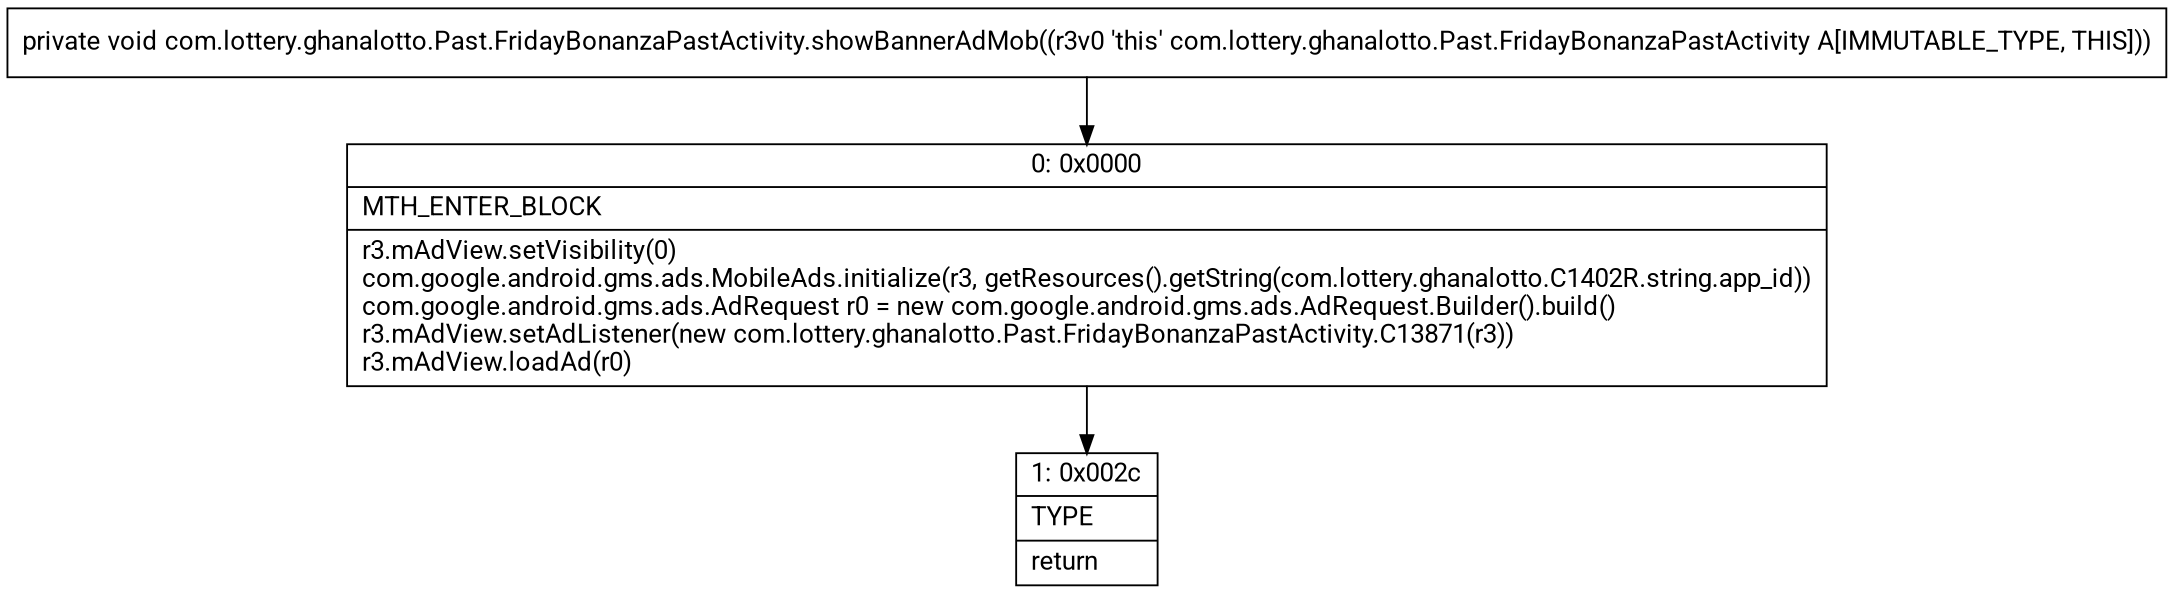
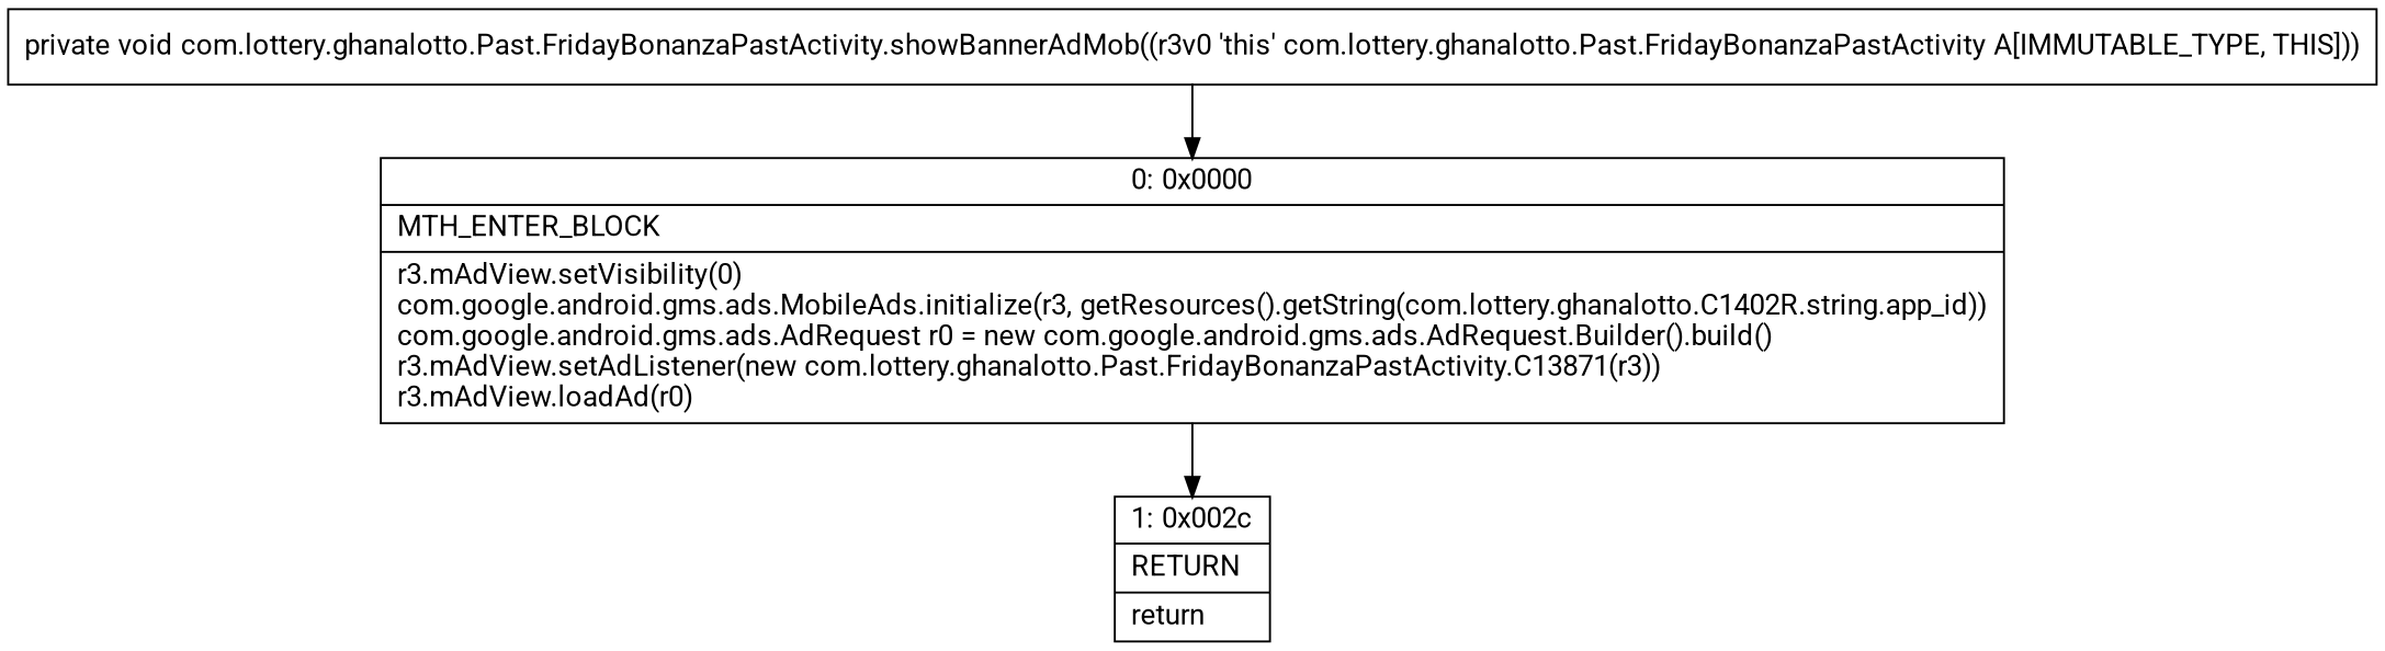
  digraph {
    fontname=Roboto
    node [shape=record fontname=Roboto]
    edge [fontname=Roboto]
    n1 [label="{0\:\ 0x0000|MTH_ENTER_BLOCK\l|r3.mAdView.setVisibility(0)\lcom.google.android.gms.ads.MobileAds.initialize(r3, getResources().getString(com.lottery.ghanalotto.C1402R.string.app_id))\lcom.google.android.gms.ads.AdRequest r0 = new com.google.android.gms.ads.AdRequest.Builder().build()\lr3.mAdView.setAdListener(new com.lottery.ghanalotto.Past.FridayBonanzaPastActivity.C13871(r3))\lr3.mAdView.loadAd(r0)\l}"]
-   n2 [label="{1\:\ 0x002c|TYPE\l|return\l}"]
+   n2 [label="{1\:\ 0x002c|RETURN\l|return\l}"]
    n3 [label="{private void com.lottery.ghanalotto.Past.FridayBonanzaPastActivity.showBannerAdMob((r3v0 'this' com.lottery.ghanalotto.Past.FridayBonanzaPastActivity A[IMMUTABLE_TYPE, THIS])) }"]
    n1 -> n2
    n3 -> n1
  }
